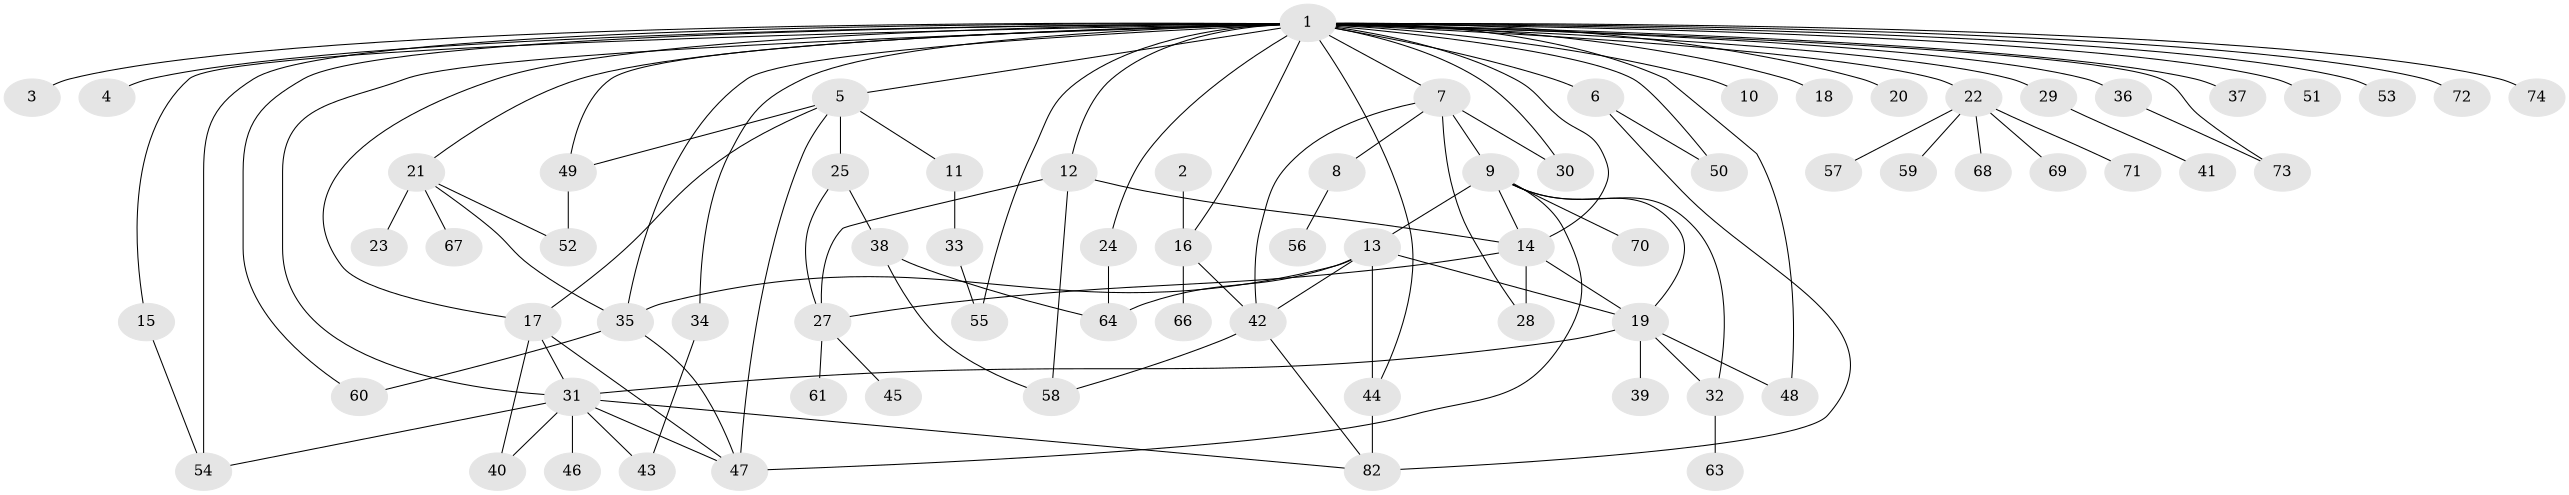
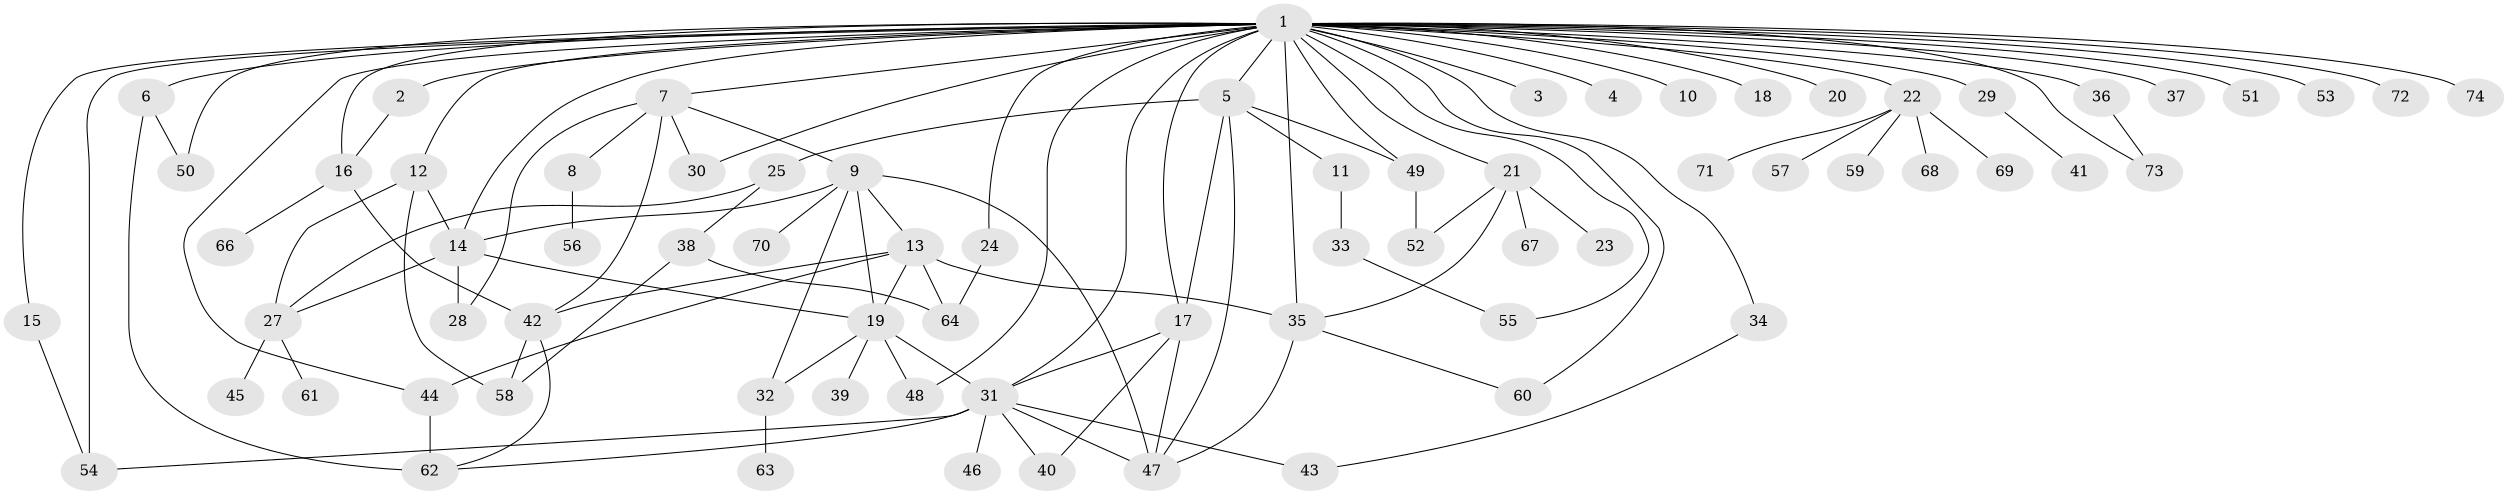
  graph {
    node [color=gray90 style=filled]
    edge [weight=1.0]
    1
    2
    3
    4
    5
    6
    7
    10
    12
    14
    15
    16
    17
    18
    20
    21
    22
    24
    29
    30
    31
    34
    35
    36
    37
    44
    48
    49
    50
    51
    53
    54
    55
    60
    72
    73
    74
    11
    25
    47
-   62 [label=82]
+   62
    8
    9
    28
    42
    27
    58
    19
    66
    40
    23
    52
    67
    57
    59
    68
    69
    71
    64
    41
    43
    46
    33
    38
    56
    13
    32
    70
    39
    63
    45
    61
+   1 -- 2
    1 -- 3
    1 -- 4
    1 -- 5 [weight=2.0]
    1 -- 6
    1 -- 7
    1 -- 10
    1 -- 12
    1 -- 14
    1 -- 15
    1 -- 16 [weight=2.0]
    1 -- 17 [weight=2.0]
    1 -- 18
    1 -- 20
    1 -- 21
    1 -- 22
    1 -- 24
    1 -- 29
    1 -- 30
    1 -- 31
    1 -- 34
    1 -- 35
    1 -- 36
    1 -- 37
    1 -- 44
    1 -- 48
    1 -- 49
    1 -- 50
    1 -- 51
    1 -- 53
    1 -- 54
    1 -- 55
    1 -- 60
    1 -- 72
    1 -- 73
    1 -- 74
    2 -- 16
    5 -- 17
    5 -- 49
    5 -- 11
    5 -- 25 [weight=2.0]
    5 -- 47
    6 -- 50
    6 -- 62
    7 -- 30
    7 -- 8
    7 -- 9
    7 -- 28
    7 -- 42
    12 -- 14
    12 -- 27
    12 -- 58
    14 -- 28 [weight=4.0]
    14 -- 27
    14 -- 19
    15 -- 54
    16 -- 42 [weight=3.0]
    16 -- 66
    17 -- 31
    17 -- 47
    17 -- 40
    21 -- 35
    21 -- 23 [weight=4.0]
    21 -- 52
    21 -- 67
    22 -- 57
    22 -- 59
    22 -- 68
    22 -- 69
    22 -- 71
    24 -- 64
    29 -- 41
    31 -- 54
    31 -- 47
    31 -- 62
    31 -- 40
    31 -- 43
    31 -- 46
    34 -- 43
    35 -- 60
    35 -- 47
    36 -- 73
    44 -- 62 [weight=4.0]
    49 -- 52
    11 -- 33 [weight=3.0]
    25 -- 27
    25 -- 38
    8 -- 56
    9 -- 14
    9 -- 47 [weight=2.0]
    9 -- 19
    9 -- 13
    9 -- 32
    9 -- 70
    42 -- 62
    42 -- 58
    27 -- 45
    27 -- 61
    19 -- 31
    19 -- 48
    19 -- 32
    19 -- 39
    33 -- 55
    38 -- 58
    38 -- 64
    13 -- 35 [weight=4.0]
    13 -- 44
    13 -- 42
    13 -- 19
    13 -- 64
    32 -- 63
  }
